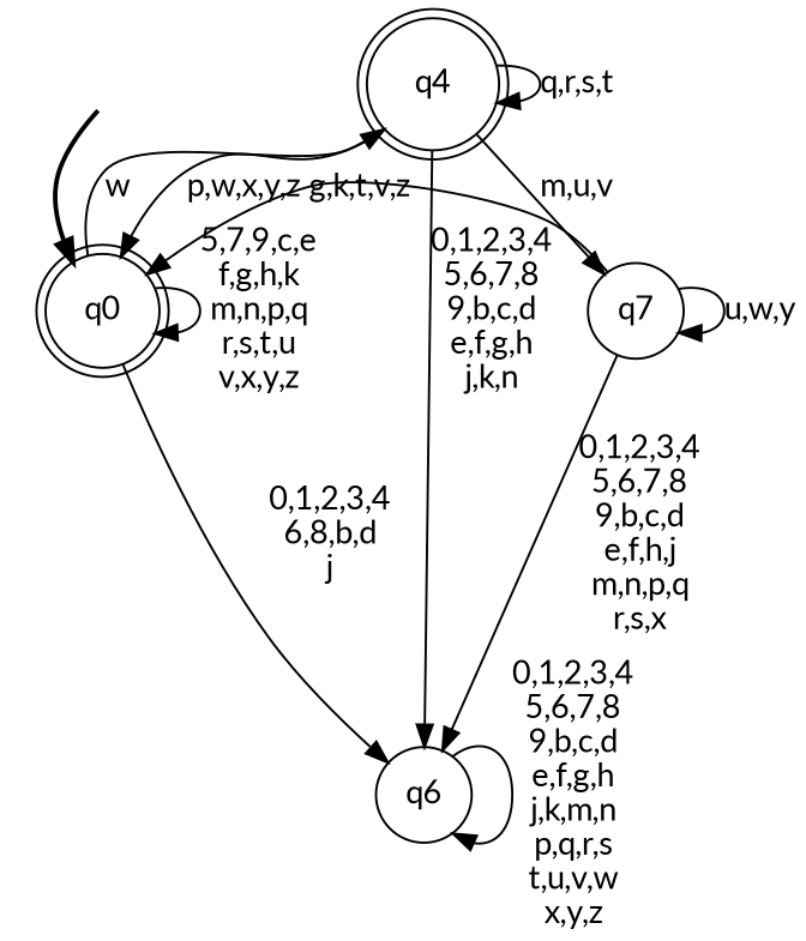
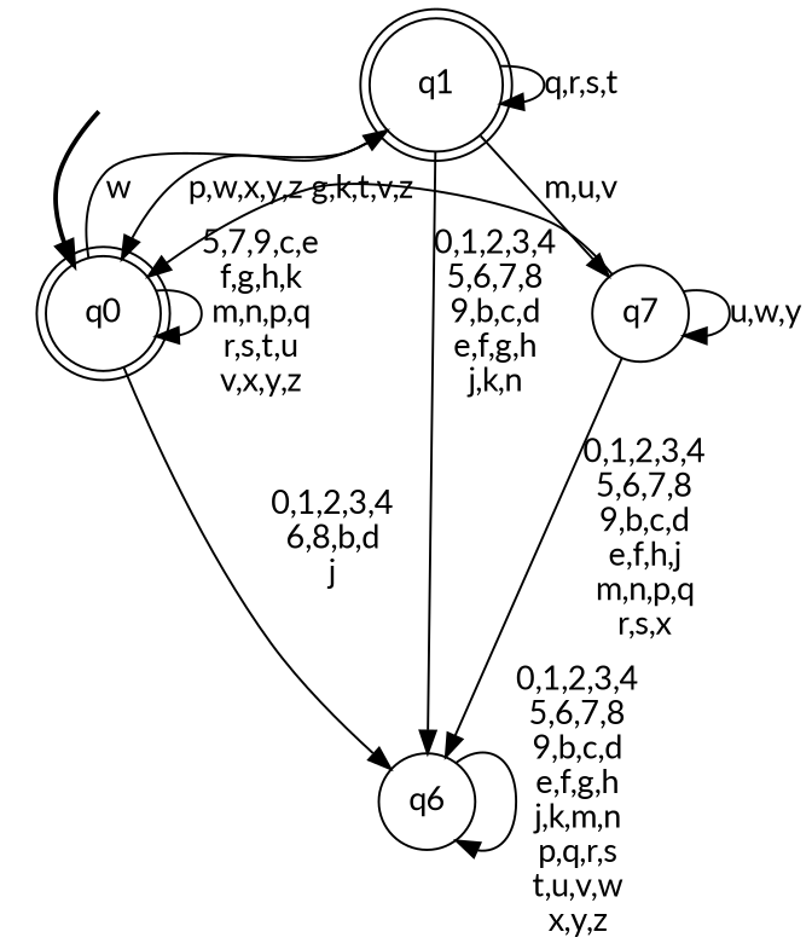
  digraph {
    fontname=Lato
    rankdir=TB
    node [fontname=Lato shape=doublecircle style="rounded,filled" color=black fillcolor=white]
    edge [fontname=Lato]
    __start0 [height=0 shape=none style=invis width=0 color="" fillcolor=""]
    n2 [label=q0]
-   n3 [label=q4]
+   n3 [label=q1]
    n4 [label=q6 shape=circle style=filled]
    n5 [label=q7 shape=circle style=filled]
    subgraph cluster_1 {
      nodesep=0.15
      ranksep=0.15
      style=invis
      __start0
      n2
    }
    __start0 -> n2 [penwidth=2]
    n2 -> n2 [label="5,7,9,c,e\nf,g,h,k\nm,n,p,q\nr,s,t,u\nv,x,y,z"]
    n2 -> n3 [label=w]
    n2 -> n4 [label="0,1,2,3,4\n6,8,b,d\nj"]
    n3 -> n2 [label="p,w,x,y,z"]
    n3 -> n3 [label="q,r,s,t"]
    n3 -> n4 [label="0,1,2,3,4\n5,6,7,8\n9,b,c,d\ne,f,g,h\nj,k,n"]
    n3 -> n5 [label="m,u,v"]
    n4 -> n4 [label="0,1,2,3,4\n5,6,7,8\n9,b,c,d\ne,f,g,h\nj,k,m,n\np,q,r,s\nt,u,v,w\nx,y,z"]
    n5 -> n2 [label="g,k,t,v,z"]
    n5 -> n4 [label="0,1,2,3,4\n5,6,7,8\n9,b,c,d\ne,f,h,j\nm,n,p,q\nr,s,x"]
    n5 -> n5 [label="u,w,y"]
  }
